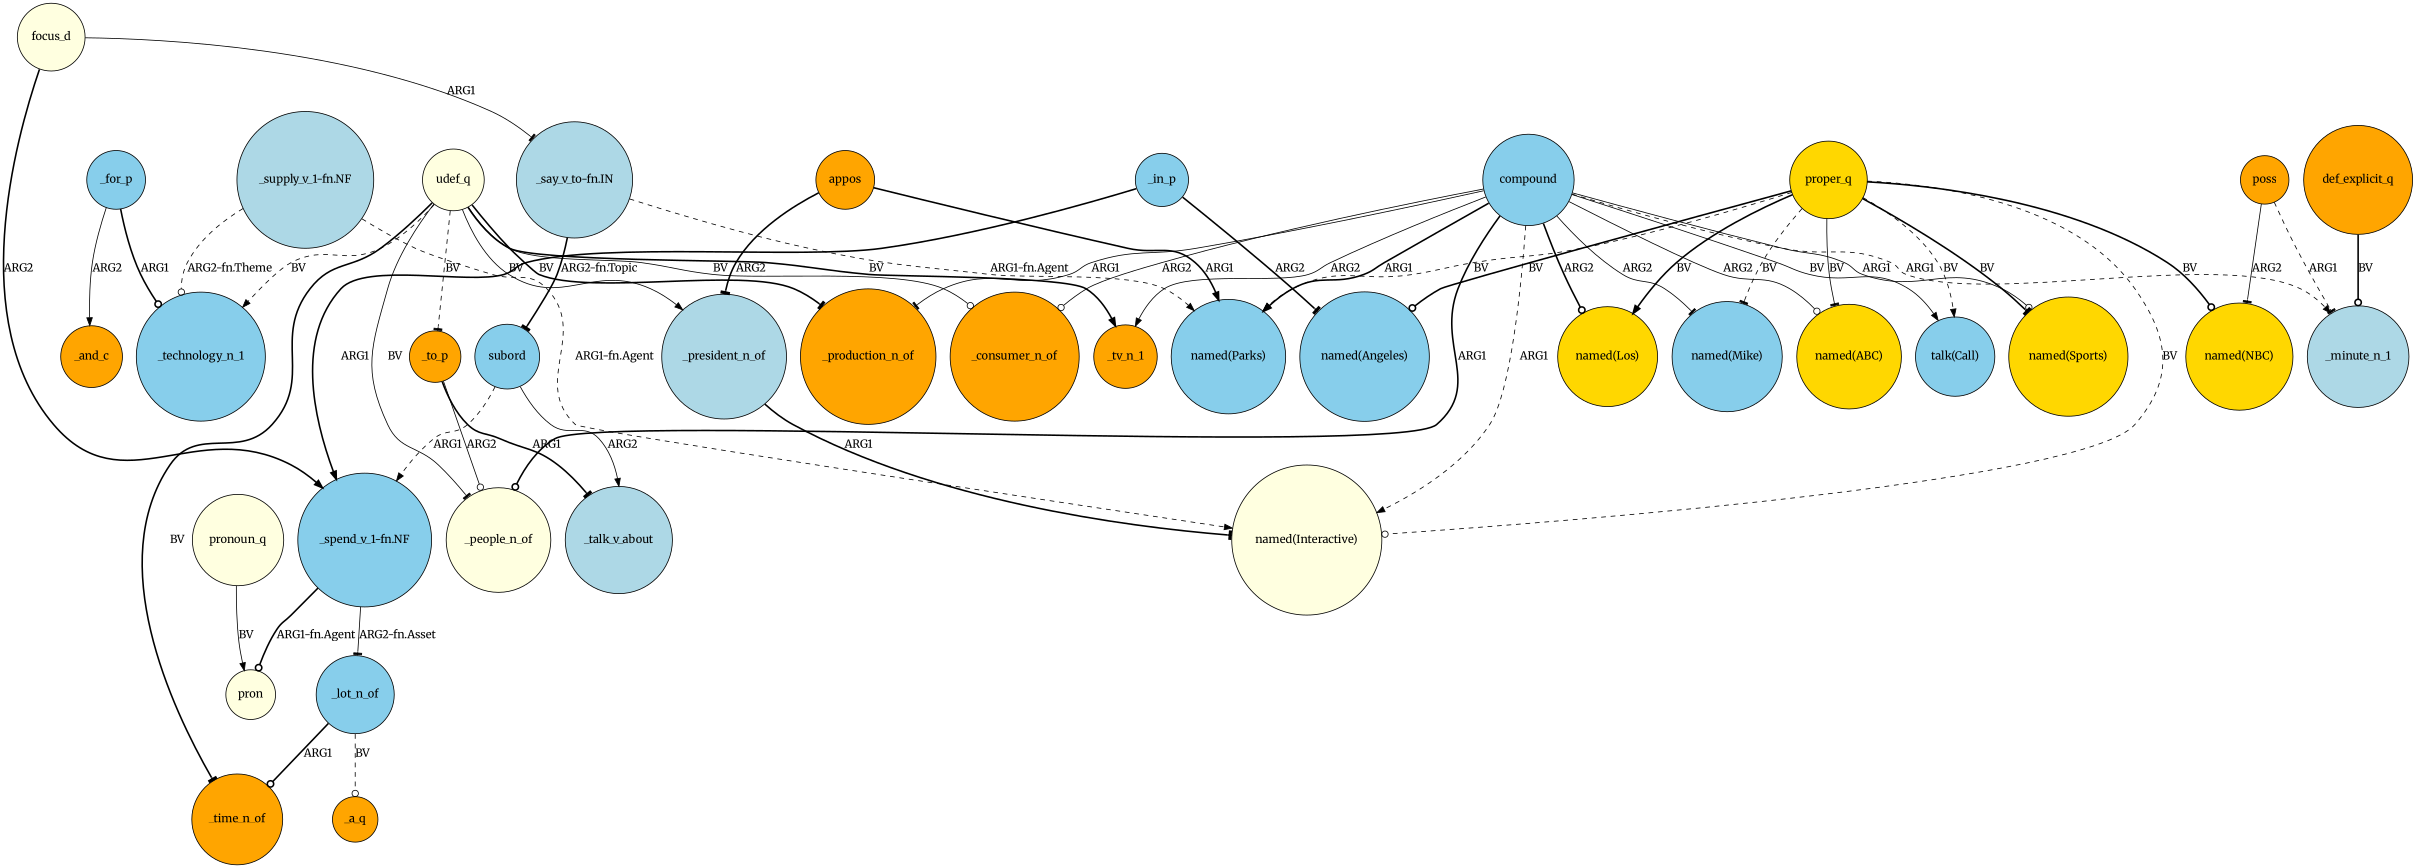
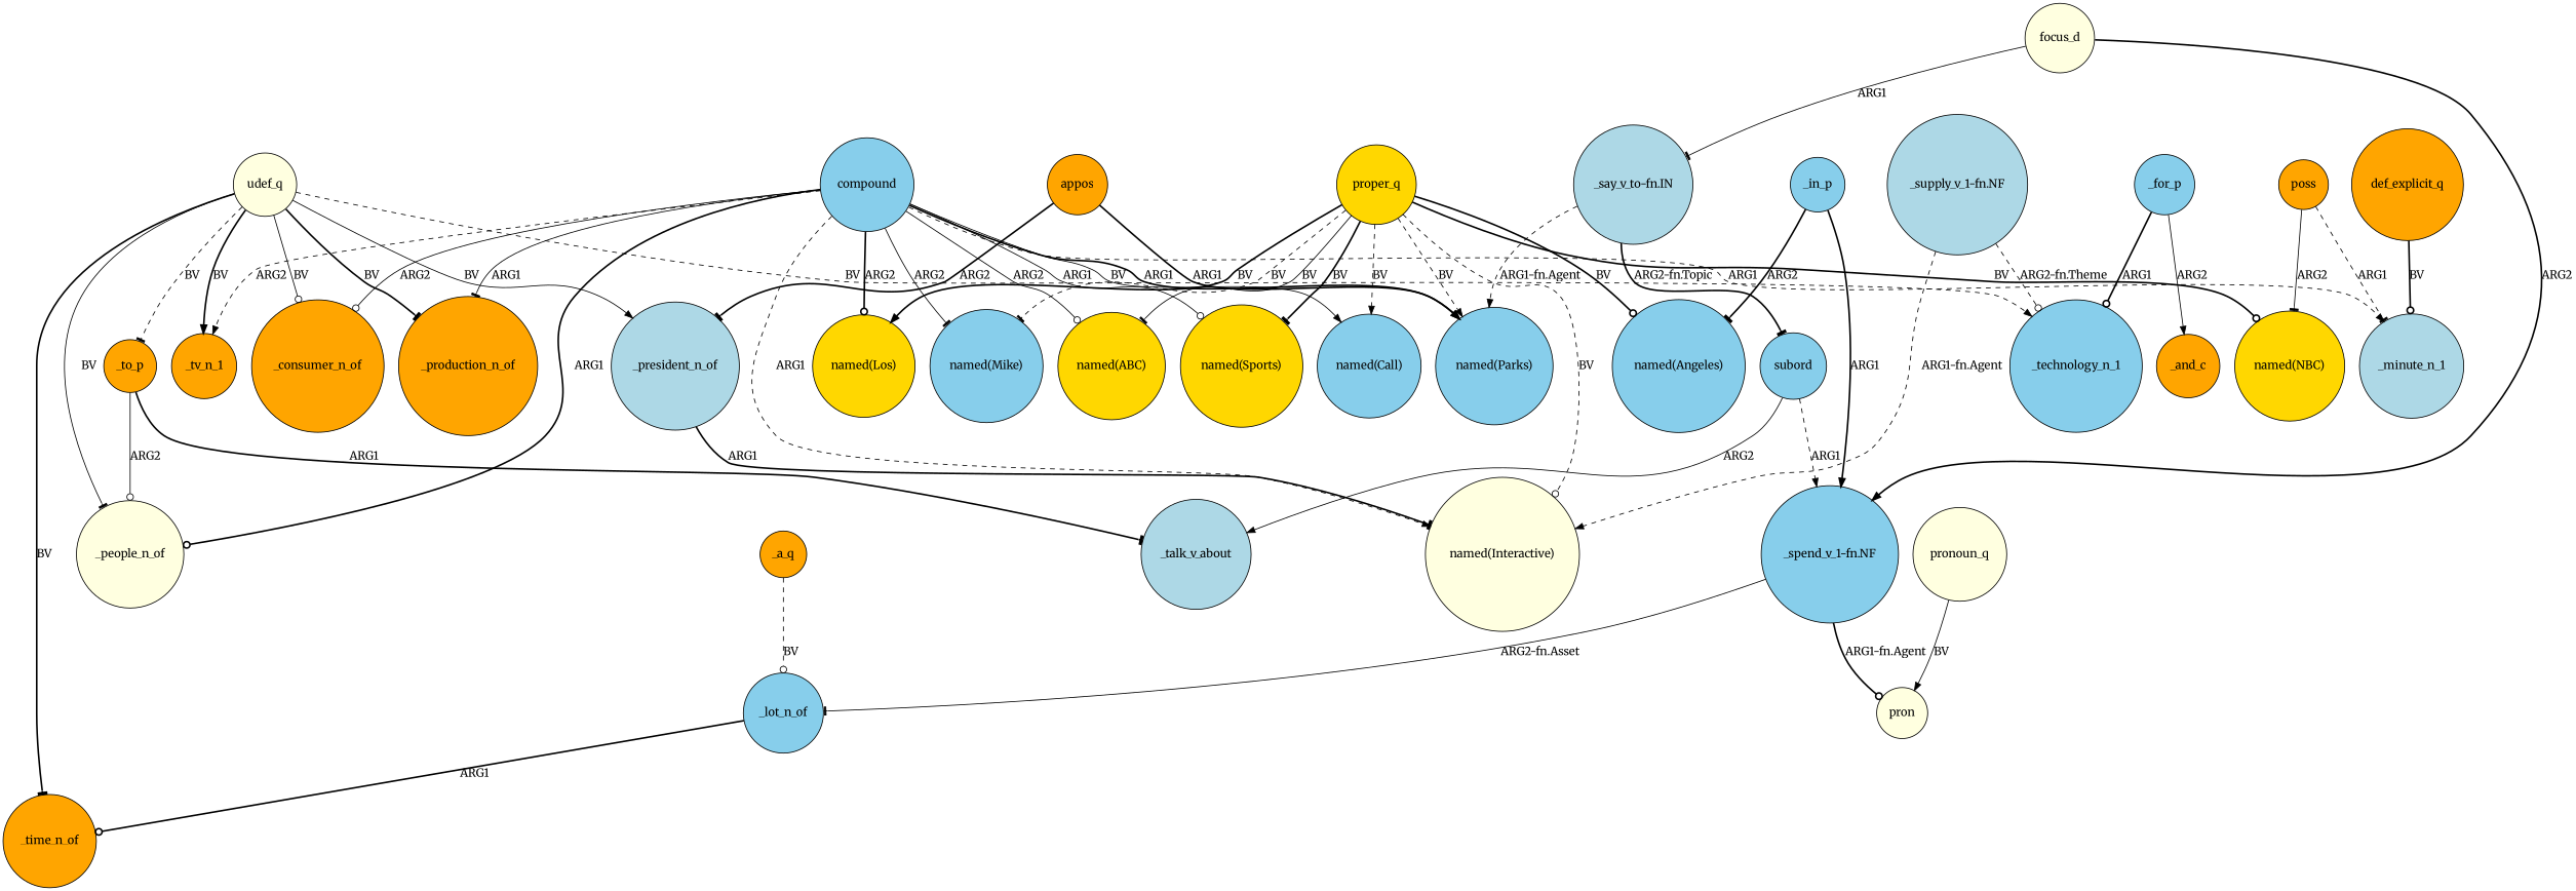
  digraph {
    fontname=Merriweather
    node [fillcolor=skyblue fontname=Merriweather shape=circle style=filled]
    edge [arrowhead=normal fontname=Merriweather style=bold]
    _a_q [fillcolor=orange]
    _lot_n_of
    _time_n_of [fillcolor=orange]
    udef_q [fillcolor=lightyellow]
    _production_n_of [fillcolor=orange]
    _tv_n_1 [fillcolor=orange]
    _president_n_of [fillcolor=lightblue]
    _people_n_of [fillcolor=lightyellow]
    _consumer_n_of [fillcolor=orange]
    _technology_n_1
    _to_p [fillcolor=orange]
    _and_c [fillcolor=orange]
    "named(Interactive)" [fillcolor=lightyellow]
    "_spend_v_1-fn.NF"
    pron [fillcolor=lightyellow]
    proper_q [fillcolor=gold]
    "named(Parks)"
    "named(Sports)" [fillcolor=gold]
    "named(NBC)" [fillcolor=gold]
    "named(Los)" [fillcolor=gold]
    "named(Angeles)"
    "named(Mike)"
    "named(ABC)" [fillcolor=gold]
-   "named(Call)" [label="talk(Call)"]
+   "named(Call)"
    compound
    _minute_n_1 [fillcolor=lightblue]
    def_explicit_q [fillcolor=orange]
    _in_p
    appos [fillcolor=orange]
    _for_p
    poss [fillcolor=orange]
    "_say_v_to-fn.IN" [fillcolor=lightblue]
    subord
    _talk_v_about [fillcolor=lightblue]
    pronoun_q [fillcolor=lightyellow]
    "_supply_v_1-fn.NF" [fillcolor=lightblue]
    focus_d [fillcolor=lightyellow]
-   _lot_n_of -> _a_q [arrowhead=odot label=BV style=dashed]
+   _a_q -> _lot_n_of [arrowhead=odot label=BV style=dashed]
    _lot_n_of -> _time_n_of [arrowhead=odot label=ARG1]
    udef_q -> _time_n_of [arrowhead=tee label=BV]
    udef_q -> _production_n_of [arrowhead=tee label=BV]
    udef_q -> _tv_n_1 [label=BV]
    udef_q -> _president_n_of [label=BV style=solid]
    udef_q -> _people_n_of [arrowhead=tee label=BV style=solid]
    udef_q -> _consumer_n_of [arrowhead=odot label=BV style=solid]
    udef_q -> _technology_n_1 [label=BV style=dashed]
    udef_q -> _to_p [arrowhead=tee label=BV style=dashed]
    _president_n_of -> "named(Interactive)" [arrowhead=tee label=ARG1]
    _to_p -> _people_n_of [arrowhead=odot label=ARG2 style=solid]
    _to_p -> _talk_v_about [arrowhead=tee label=ARG1]
    "_spend_v_1-fn.NF" -> _lot_n_of [arrowhead=tee label="ARG2-fn.Asset" style=solid]
    "_spend_v_1-fn.NF" -> pron [arrowhead=odot label="ARG1-fn.Agent"]
    proper_q -> "named(Interactive)" [arrowhead=odot label=BV style=dashed]
    proper_q -> "named(Parks)" [label=BV style=dashed]
    proper_q -> "named(Sports)" [arrowhead=tee label=BV]
    proper_q -> "named(NBC)" [arrowhead=odot label=BV]
    proper_q -> "named(Los)" [label=BV]
    proper_q -> "named(Angeles)" [arrowhead=odot label=BV]
    proper_q -> "named(Mike)" [arrowhead=tee label=BV style=dashed]
    proper_q -> "named(ABC)" [arrowhead=tee label=BV style=solid]
    proper_q -> "named(Call)" [label=BV style=dashed]
    compound -> _production_n_of [arrowhead=tee label=ARG1 style=solid]
-   compound -> _tv_n_1 [label=ARG2 style=solid]
+   compound -> _tv_n_1 [label=ARG2 style=dashed]
    compound -> _people_n_of [arrowhead=odot label=ARG1]
    compound -> _consumer_n_of [arrowhead=odot label=ARG2 style=solid]
    compound -> "named(Interactive)" [label=ARG1 style=dashed]
    compound -> "named(Parks)" [label=ARG1]
    compound -> "named(Sports)" [arrowhead=odot label=ARG1 style=solid]
    compound -> "named(Los)" [arrowhead=odot label=ARG2]
    compound -> "named(Mike)" [arrowhead=tee label=ARG2 style=solid]
    compound -> "named(ABC)" [arrowhead=odot label=ARG2 style=solid]
    compound -> "named(Call)" [label=BV style=solid]
    compound -> _minute_n_1 [label=ARG1 style=dashed]
    def_explicit_q -> _minute_n_1 [arrowhead=odot label=BV]
    _in_p -> "_spend_v_1-fn.NF" [label=ARG1]
    _in_p -> "named(Angeles)" [arrowhead=tee label=ARG2]
    appos -> _president_n_of [arrowhead=tee label=ARG2]
    appos -> "named(Parks)" [label=ARG1]
    _for_p -> _technology_n_1 [arrowhead=odot label=ARG1]
    _for_p -> _and_c [label=ARG2 style=solid]
    poss -> "named(NBC)" [arrowhead=tee label=ARG2 style=solid]
    poss -> _minute_n_1 [arrowhead=tee label=ARG1 style=dashed]
    "_say_v_to-fn.IN" -> "named(Parks)" [label="ARG1-fn.Agent" style=dashed]
    "_say_v_to-fn.IN" -> subord [arrowhead=tee label="ARG2-fn.Topic"]
    subord -> "_spend_v_1-fn.NF" [label=ARG1 style=dashed]
    subord -> _talk_v_about [label=ARG2 style=solid]
    pronoun_q -> pron [label=BV style=solid]
    "_supply_v_1-fn.NF" -> _technology_n_1 [arrowhead=odot label="ARG2-fn.Theme" style=dashed]
    "_supply_v_1-fn.NF" -> "named(Interactive)" [label="ARG1-fn.Agent" style=dashed]
    focus_d -> "_spend_v_1-fn.NF" [label=ARG2]
    focus_d -> "_say_v_to-fn.IN" [arrowhead=tee label=ARG1 style=solid]
  }
